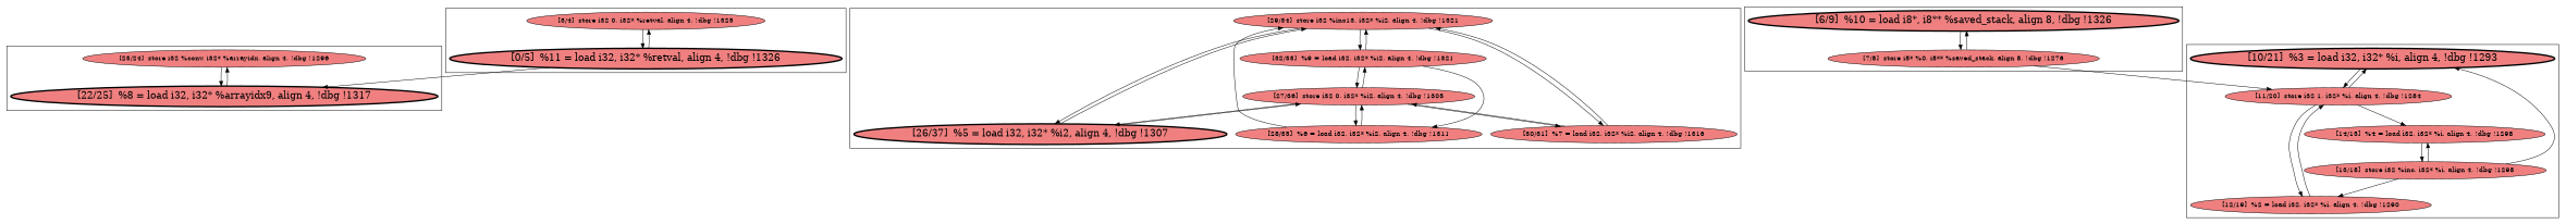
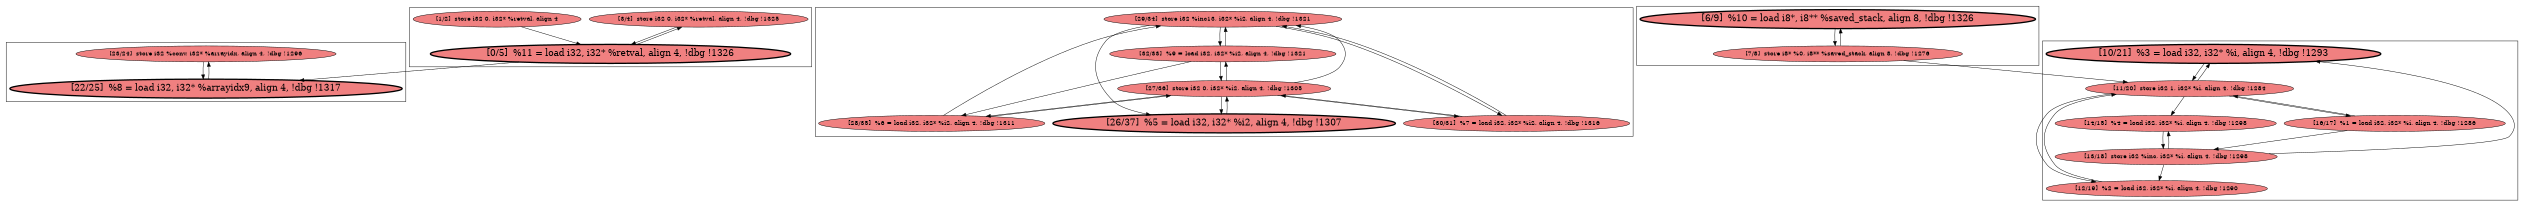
  digraph {
    node [fillcolor=lightcoral shape=ellipse style=filled]
    n1 [label="[23/24]  store i32 %conv, i32* %arrayidx, align 4, !dbg !1296"]
    n2 [fontsize=20 label="[22/25]  %8 = load i32, i32* %arrayidx9, align 4, !dbg !1317" penwidth=3.0]
    n3 [label="[3/4]  store i32 0, i32* %retval, align 4, !dbg !1325"]
    n4 [fontsize=20 label="[0/5]  %11 = load i32, i32* %retval, align 4, !dbg !1326" penwidth=3.0]
+   n5 [label="[1/2]  store i32 0, i32* %retval, align 4"]
    n6 [label="[29/34]  store i32 %inc13, i32* %i2, align 4, !dbg !1321"]
    n7 [label="[32/33]  %9 = load i32, i32* %i2, align 4, !dbg !1321"]
    n8 [label="[28/35]  %6 = load i32, i32* %i2, align 4, !dbg !1311"]
    n9 [label="[27/36]  store i32 0, i32* %i2, align 4, !dbg !1305"]
    n10 [fontsize=20 label="[26/37]  %5 = load i32, i32* %i2, align 4, !dbg !1307" penwidth=3.0]
    n11 [label="[30/31]  %7 = load i32, i32* %i2, align 4, !dbg !1316"]
    n12 [fontsize=20 label="[6/9]  %10 = load i8*, i8** %saved_stack, align 8, !dbg !1326" penwidth=3.0]
    n13 [label="[7/8]  store i8* %0, i8** %saved_stack, align 8, !dbg !1276"]
    n14 [fontsize=20 label="[10/21]  %3 = load i32, i32* %i, align 4, !dbg !1293" penwidth=3.0]
    n15 [label="[13/18]  store i32 %inc, i32* %i, align 4, !dbg !1298"]
    n16 [label="[14/15]  %4 = load i32, i32* %i, align 4, !dbg !1298"]
+   n17 [label="[16/17]  %1 = load i32, i32* %i, align 4, !dbg !1286"]
    n18 [label="[11/20]  store i32 1, i32* %i, align 4, !dbg !1284"]
    n19 [label="[12/19]  %2 = load i32, i32* %i, align 4, !dbg !1290"]
    subgraph cluster_1 {
      n1
      n2
    }
    subgraph cluster_2 {
      n3
      n4
+     n5
    }
    subgraph cluster_3 {
      n6
      n7
      n8
      n9
      n10
      n11
    }
    subgraph cluster_4 {
      n12
      n13
    }
    subgraph cluster_5 {
      n14
      n15
      n16
+     n17
      n18
      n19
    }
    n1 -> n2
    n2 -> n1
    n3 -> n4
    n4 -> n2
    n4 -> n3
+   n5 -> n4
    n6 -> n7
    n6 -> n10
    n6 -> n11
    n7 -> n6
    n7 -> n8
    n7 -> n9
    n8 -> n6
    n8 -> n9
    n9 -> n7
    n9 -> n8
    n9 -> n10
    n9 -> n11
-   n10 -> n6
+   n9 -> n6
    n10 -> n9
    n11 -> n6
    n11 -> n9
    n12 -> n13
    n13 -> n12
    n13 -> n18
    n14 -> n18
    n15 -> n14
    n15 -> n16
    n15 -> n19
    n16 -> n15
+   n17 -> n15
+   n17 -> n18
    n18 -> n14
    n18 -> n16
+   n18 -> n17
    n18 -> n19
    n19 -> n18
  }
